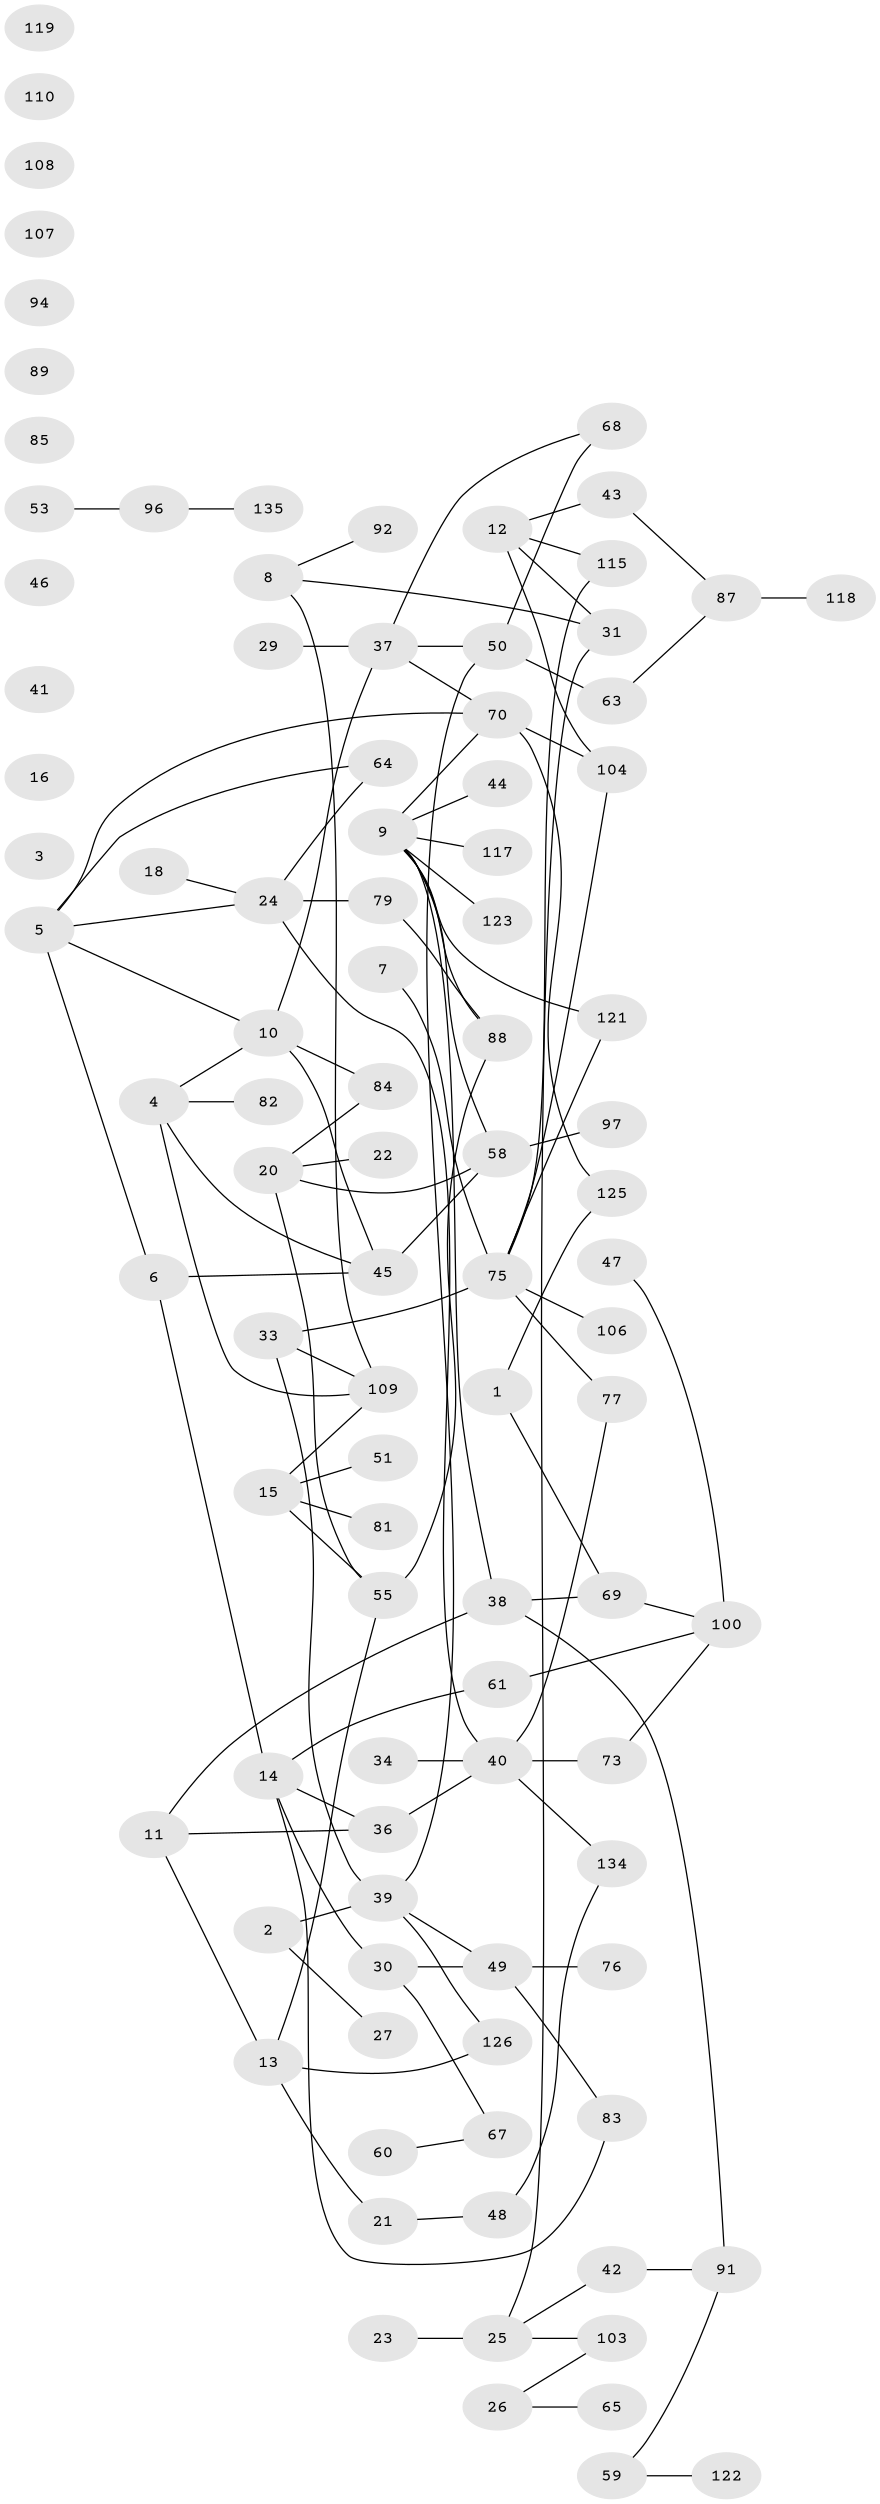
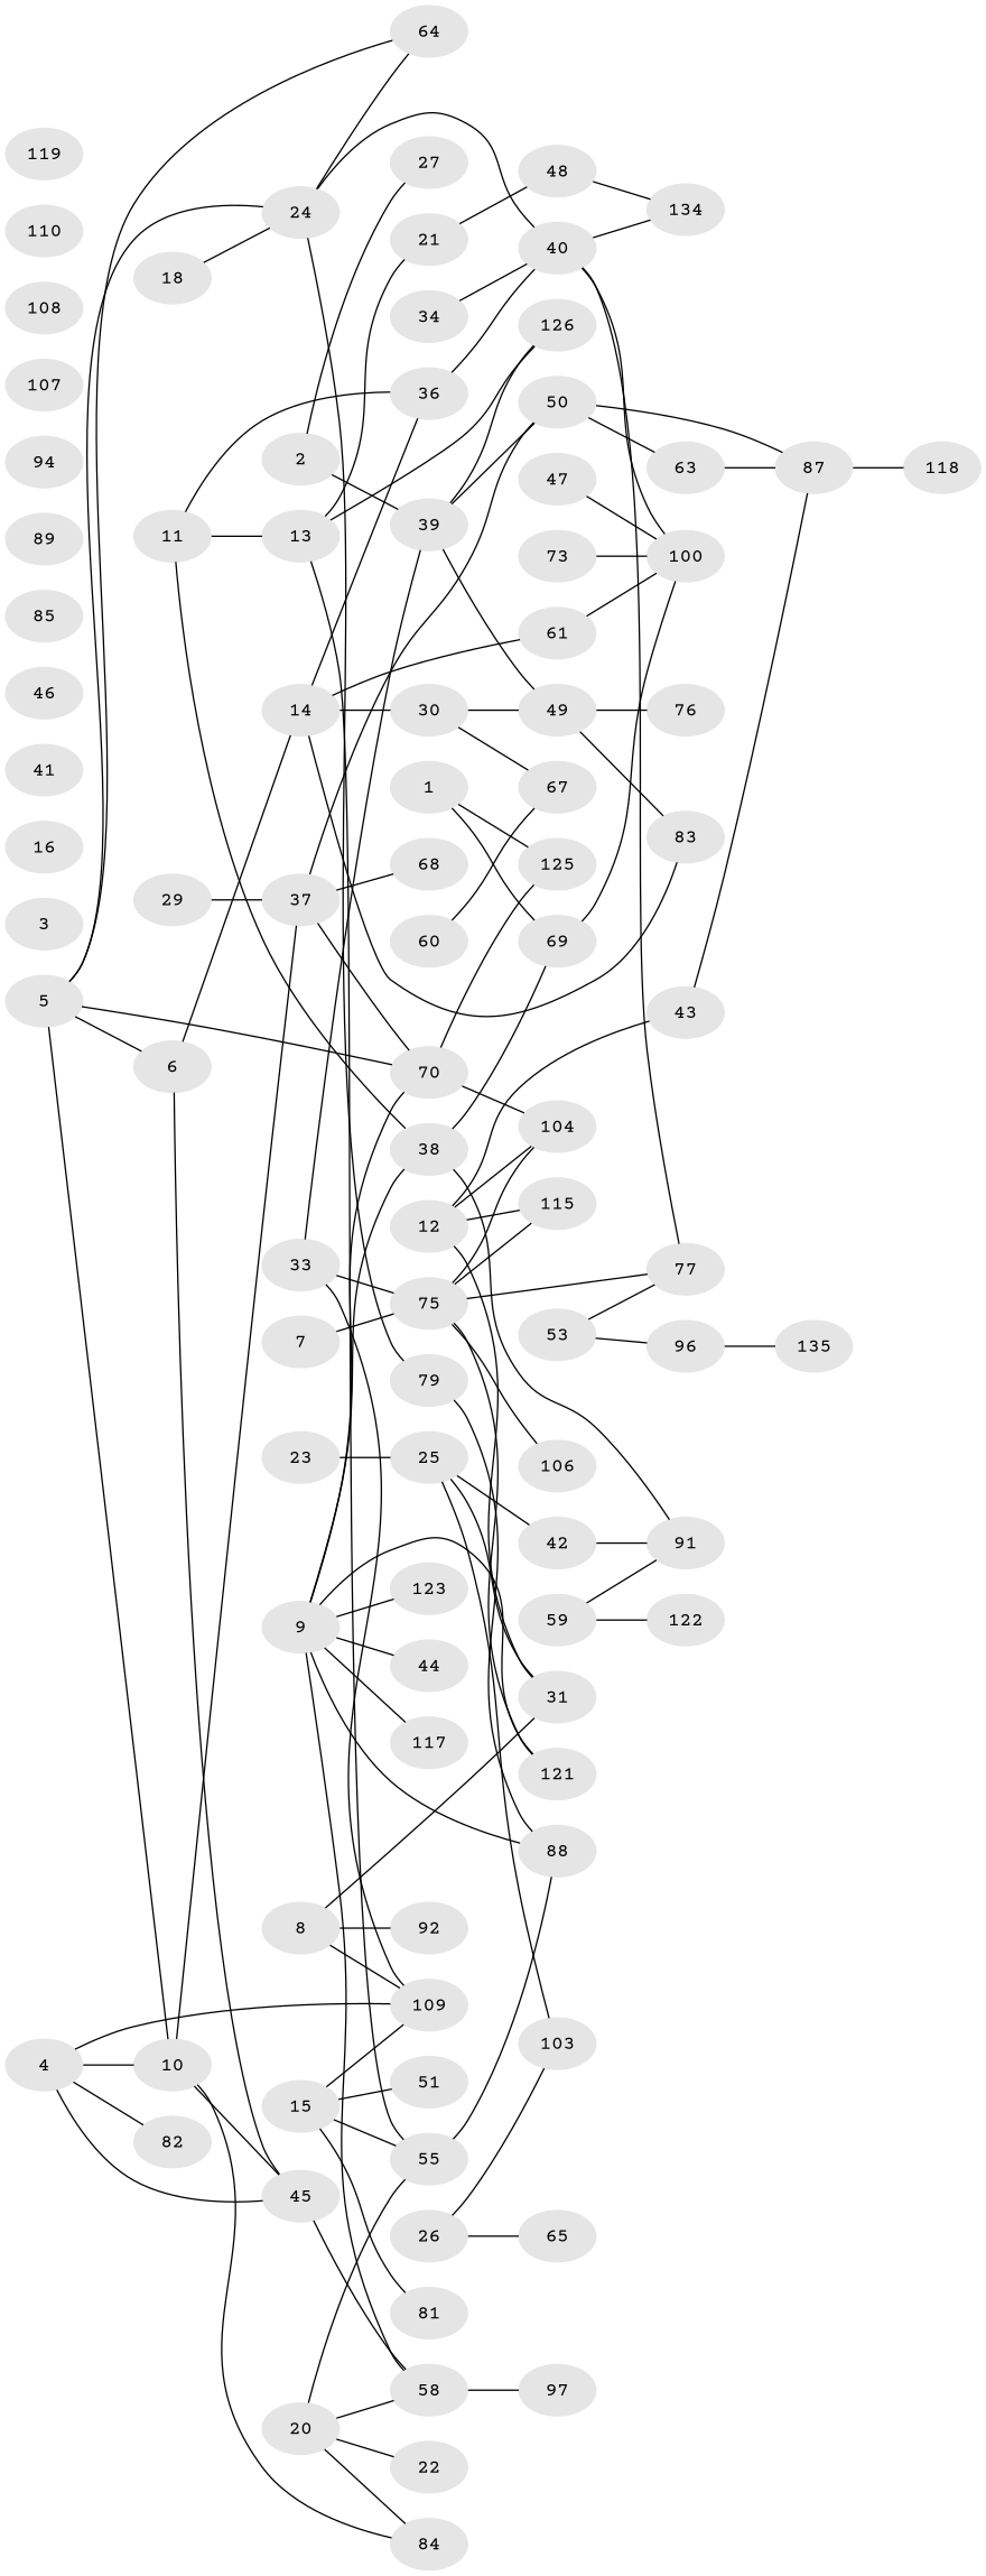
  graph {
    fontname="Courier Prime"
    rankdir=LR
    node [color=gray90 fontname="Courier Prime" style=filled]
    edge [fontname="Courier Prime"]
    1
    69
    125
    100 [super="+130"]
    2 [super="+72"]
    27
    39
    126
    49 [super="+133"]
    50 [super="+105"]
    3
    4 [super="+32"]
    10 [super="+17"]
    45 [super="+74"]
    82
    109 [super="+124"]
    37 [super="+128"]
    84
    58 [super="+112"]
    5 [super="+62"]
    6 [super="+52"]
    24 [super="+127"]
    64
    70
    14 [super="+28"]
    79
    40 [super="+116"]
    104 [super="+113"]
    88
    36 [super="+102"]
    30 [super="+54"]
    61 [super="+137"]
    83
    75 [super="+99"]
    121
    115
    77 [super="+129"]
    106
    7
    8
    31
    92
    9 [super="+56"]
    38 [super="+136"]
    44 [super="+78"]
    117
    123
    91 [super="+95"]
    97
    68
    11 [super="+90"]
    13 [super="+98"]
    21
    55 [super="+132"]
    12 [super="+19"]
    43
    87 [super="+131"]
    48 [super="+111"]
    67 [super="+71"]
    15
    51
    81
    16
    18 [super="+114"]
    20 [super="+120"]
    22
    134
    25 [super="+93"]
    42
    103
    23
    26 [super="+57"]
    65 [super="+80"]
    29 [super="+101"]
    76
    33 [super="+35"]
    34
    63
    41
    118
    46
    47
    53 [super="+86"]
    96
    135
    59 [super="+66"]
    122
    60
    73 [super="+138"]
    85
    89
    94
    107
    108
    110
    119
    1 -- 69
    1 -- 125
    69 -- 100
    2 -- 27
    2 -- 39
    39 -- 126
    39 -- 49
    39 -- 50
    49 -- 83
    49 -- 76
-   50 -- 68
+   50 -- 87
    50 -- 63
    4 -- 10 [weight=2]
    4 -- 45
    4 -- 82
    4 -- 109
    10 -- 45
    10 -- 37
    10 -- 84
    45 -- 58
    37 -- 50
    37 -- 70
    37 -- 68
    58 -- 97
    5 -- 10
    5 -- 6
    5 -- 24
    5 -- 64
    5 -- 70
    6 -- 45
    6 -- 14
    24 -- 64
    24 -- 79
    24 -- 40
    70 -- 125
    70 -- 104
    14 -- 36
    14 -- 30
    14 -- 61
    14 -- 83
    79 -- 88
-   40 -- 73
+   40 -- 100
    40 -- 77
    40 -- 134
    36 -- 40
    30 -- 49
    30 -- 67
    61 -- 100
    75 -- 104
    75 -- 121
    75 -- 115
    75 -- 77 [weight=2]
    75 -- 106
    7 -- 75
    8 -- 109
    8 -- 31
    8 -- 92
    9 -- 58
    9 -- 70
    9 -- 88
    9 -- 121
    9 -- 38
    9 -- 44
    9 -- 117
    9 -- 123
    38 -- 69
    38 -- 91
    11 -- 36
    11 -- 38
    11 -- 13
    13 -- 126
    13 -- 21
    13 -- 55
    21 -- 48
    55 -- 88
    12 -- 104
    12 -- 115
    12 -- 31
    12 -- 43
    43 -- 87
    87 -- 118
    48 -- 134
    15 -- 109
    15 -- 55
    15 -- 51
    15 -- 81
    18 -- 24
    20 -- 84
    20 -- 58
    20 -- 55
    20 -- 22
    25 -- 31
    25 -- 42
    25 -- 103
    42 -- 91
    23 -- 25
    26 -- 103
    26 -- 65
    29 -- 37
    33 -- 39
    33 -- 109
    33 -- 75
    34 -- 40
    63 -- 87
    47 -- 100
+   53 -- 77
    53 -- 96
    96 -- 135
    59 -- 91
    59 -- 122
    60 -- 67
    73 -- 100
  }
